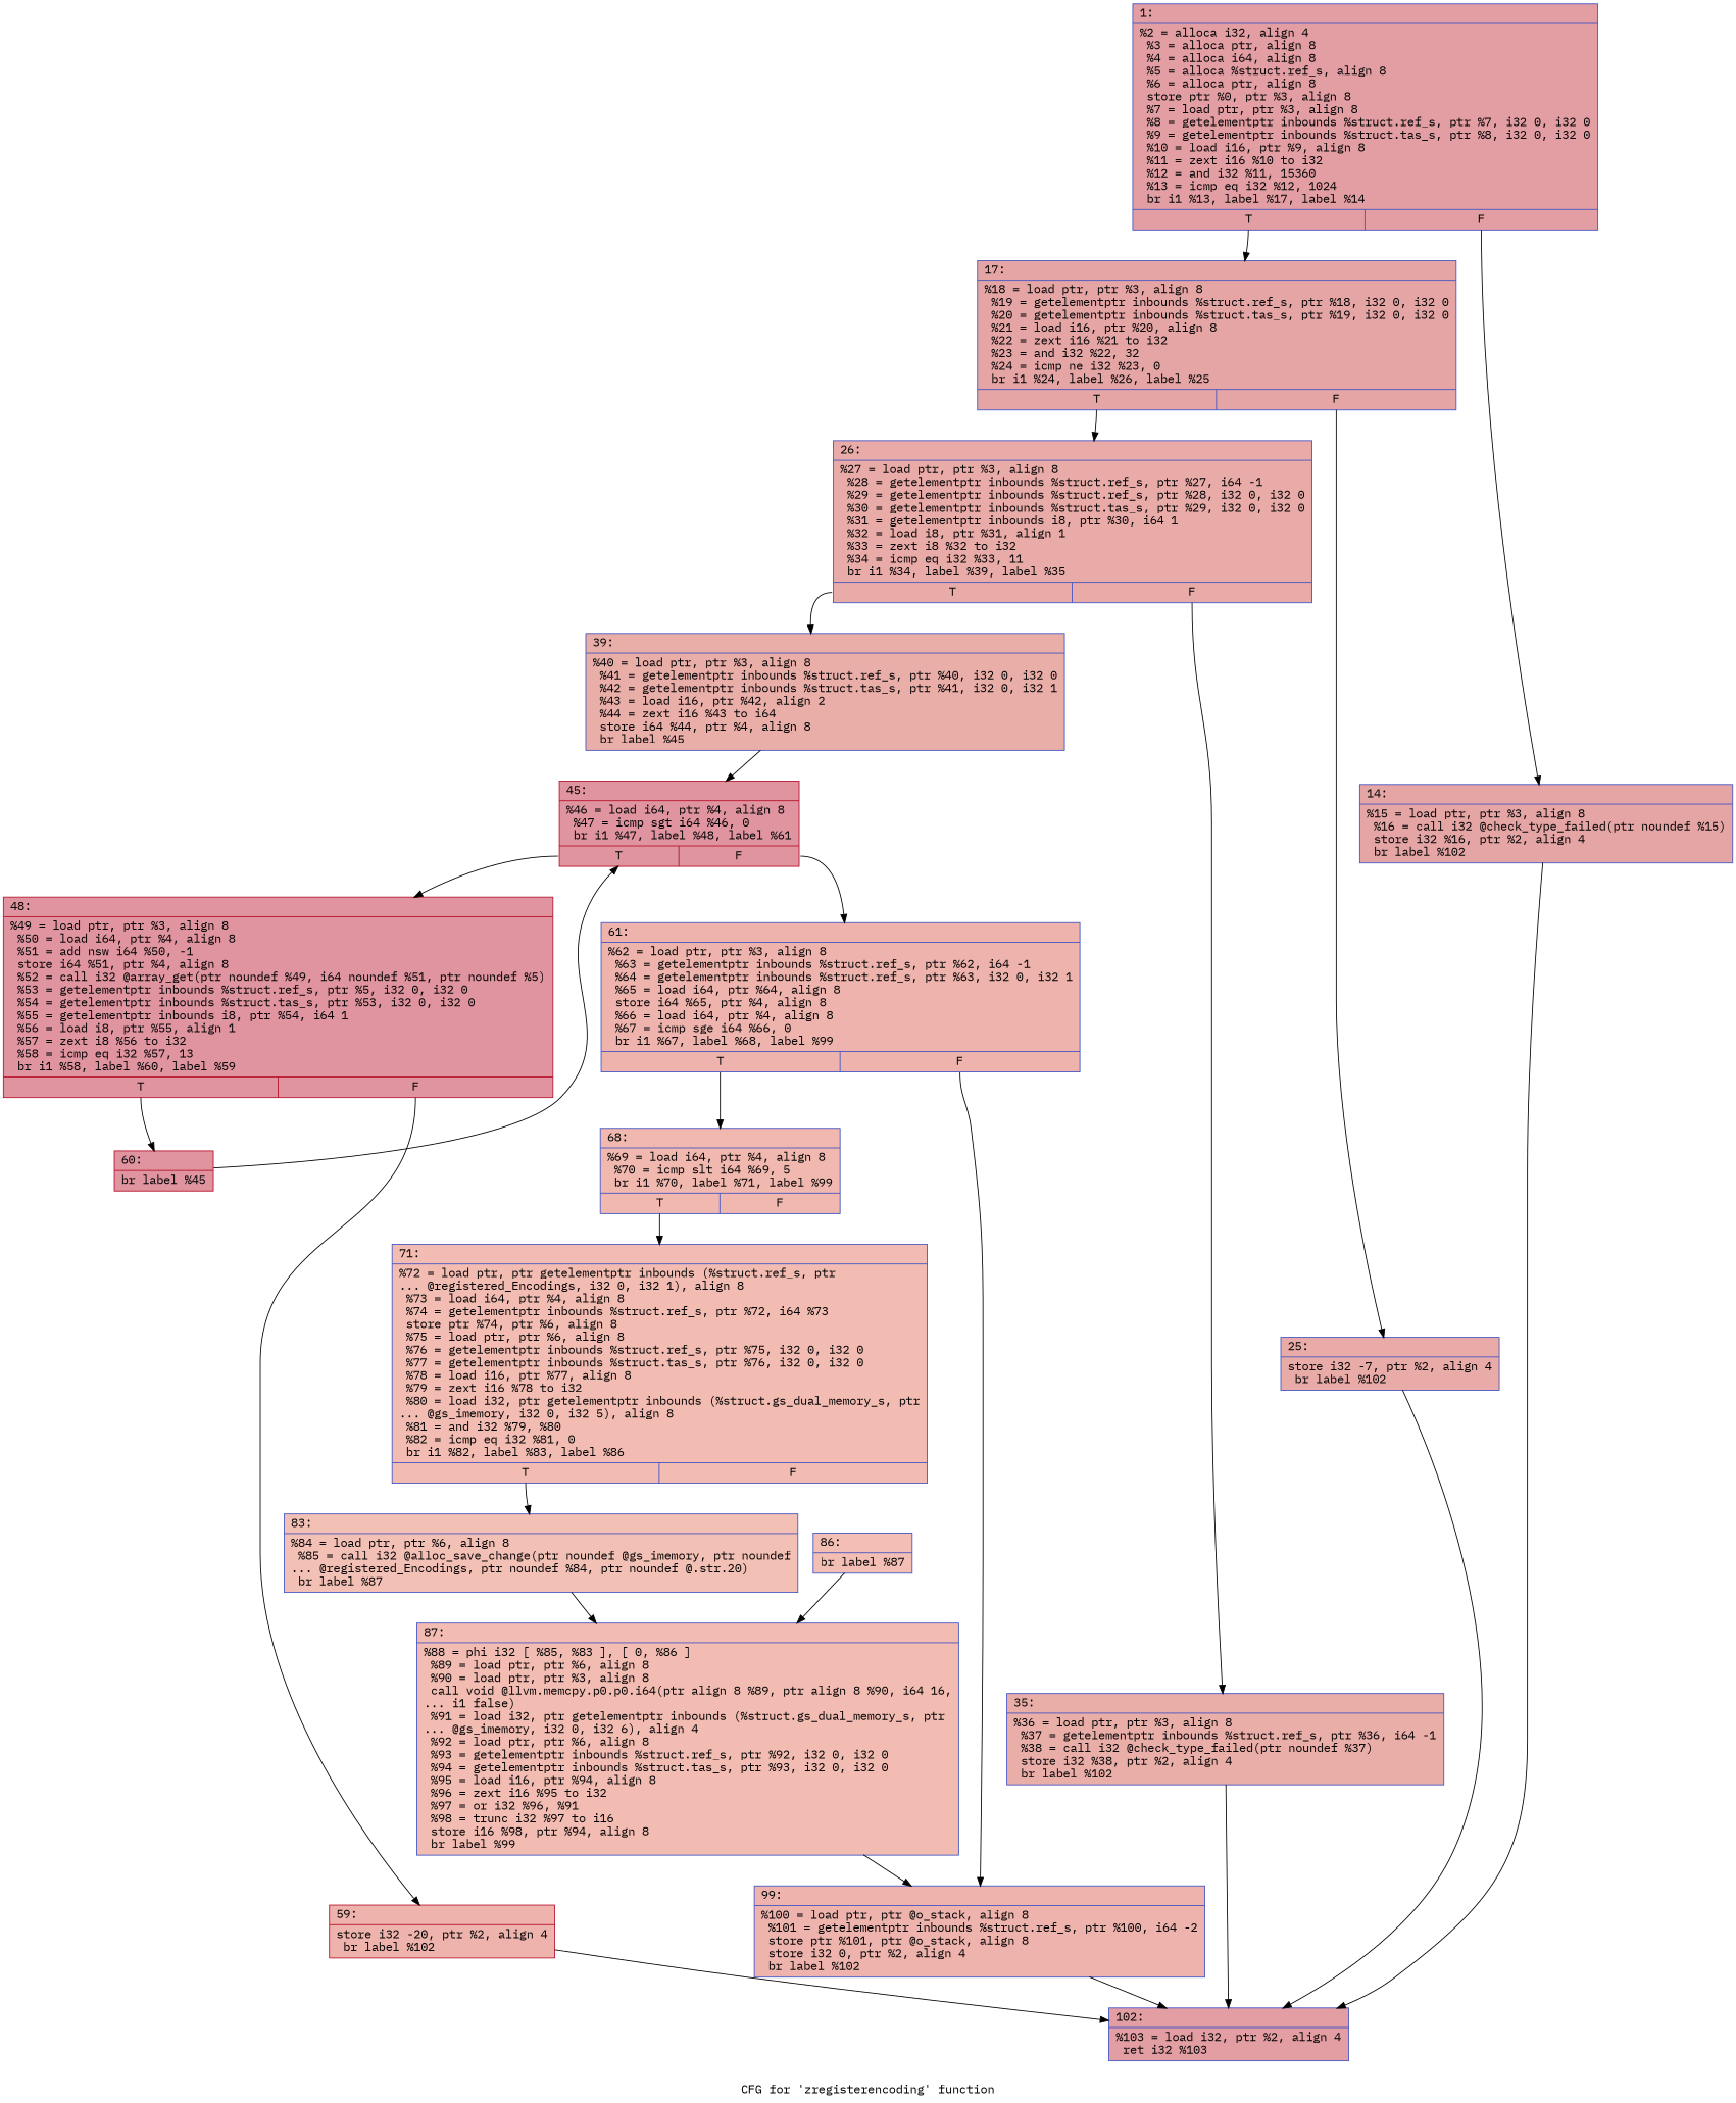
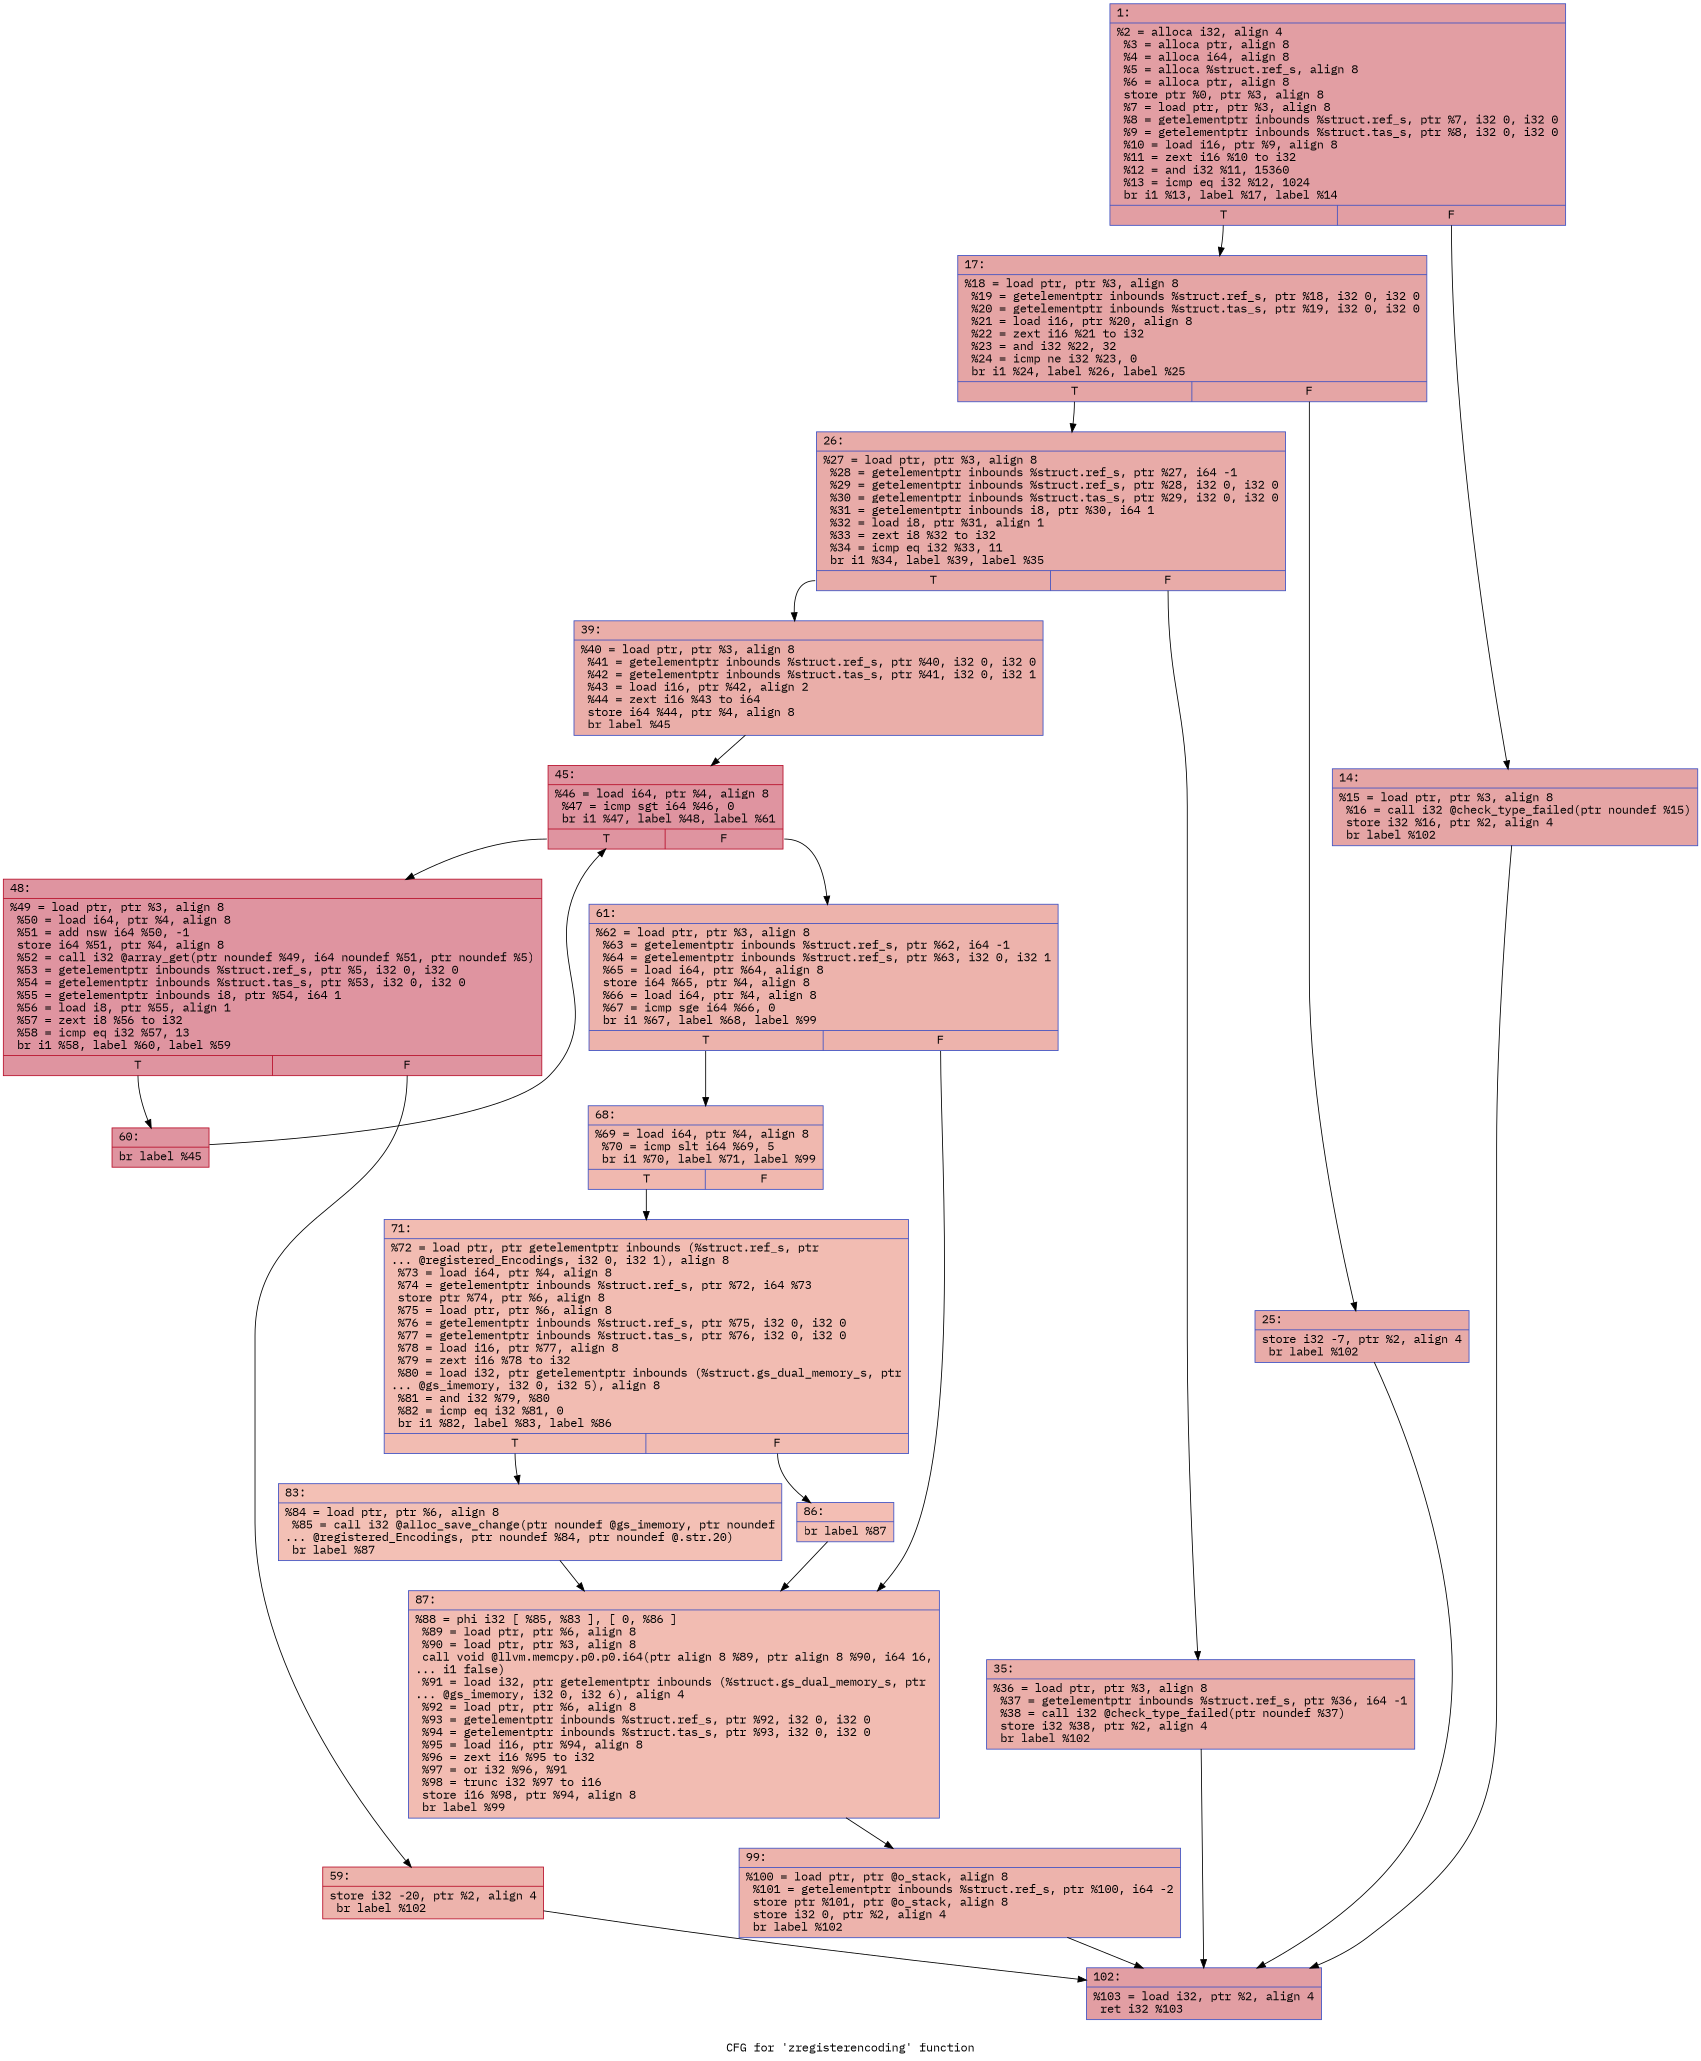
  digraph {
    fontname="IBM Plex Mono"
    label="CFG for 'zregisterencoding' function"
    node [color="#3d50c3ff" fillcolor="#b70d2870" fontname="IBM Plex Mono" shape=record style=filled]
    edge [fontname="IBM Plex Mono"]
    n1 [fillcolor="#be242e70" label="{1:\l|  %2 = alloca i32, align 4\l  %3 = alloca ptr, align 8\l  %4 = alloca i64, align 8\l  %5 = alloca %struct.ref_s, align 8\l  %6 = alloca ptr, align 8\l  store ptr %0, ptr %3, align 8\l  %7 = load ptr, ptr %3, align 8\l  %8 = getelementptr inbounds %struct.ref_s, ptr %7, i32 0, i32 0\l  %9 = getelementptr inbounds %struct.tas_s, ptr %8, i32 0, i32 0\l  %10 = load i16, ptr %9, align 8\l  %11 = zext i16 %10 to i32\l  %12 = and i32 %11, 15360\l  %13 = icmp eq i32 %12, 1024\l  br i1 %13, label %17, label %14\l|{<s0>T|<s1>F}}"]
    n2 [fillcolor="#c5333470" label="{17:\l|  %18 = load ptr, ptr %3, align 8\l  %19 = getelementptr inbounds %struct.ref_s, ptr %18, i32 0, i32 0\l  %20 = getelementptr inbounds %struct.tas_s, ptr %19, i32 0, i32 0\l  %21 = load i16, ptr %20, align 8\l  %22 = zext i16 %21 to i32\l  %23 = and i32 %22, 32\l  %24 = icmp ne i32 %23, 0\l  br i1 %24, label %26, label %25\l|{<s0>T|<s1>F}}"]
    n3 [fillcolor="#c5333470" label="{14:\l|  %15 = load ptr, ptr %3, align 8\l  %16 = call i32 @check_type_failed(ptr noundef %15)\l  store i32 %16, ptr %2, align 4\l  br label %102\l}"]
    n4 [fillcolor="#cc403a70" label="{26:\l|  %27 = load ptr, ptr %3, align 8\l  %28 = getelementptr inbounds %struct.ref_s, ptr %27, i64 -1\l  %29 = getelementptr inbounds %struct.ref_s, ptr %28, i32 0, i32 0\l  %30 = getelementptr inbounds %struct.tas_s, ptr %29, i32 0, i32 0\l  %31 = getelementptr inbounds i8, ptr %30, i64 1\l  %32 = load i8, ptr %31, align 1\l  %33 = zext i8 %32 to i32\l  %34 = icmp eq i32 %33, 11\l  br i1 %34, label %39, label %35\l|{<s0>T|<s1>F}}"]
    n5 [fillcolor="#cc403a70" label="{25:\l|  store i32 -7, ptr %2, align 4\l  br label %102\l}"]
    n6 [fillcolor="#be242e70" label="{102:\l|  %103 = load i32, ptr %2, align 4\l  ret i32 %103\l}"]
    n7 [fillcolor="#d0473d70" label="{39:\l|  %40 = load ptr, ptr %3, align 8\l  %41 = getelementptr inbounds %struct.ref_s, ptr %40, i32 0, i32 0\l  %42 = getelementptr inbounds %struct.tas_s, ptr %41, i32 0, i32 1\l  %43 = load i16, ptr %42, align 2\l  %44 = zext i16 %43 to i64\l  store i64 %44, ptr %4, align 8\l  br label %45\l}"]
    n8 [fillcolor="#d0473d70" label="{35:\l|  %36 = load ptr, ptr %3, align 8\l  %37 = getelementptr inbounds %struct.ref_s, ptr %36, i64 -1\l  %38 = call i32 @check_type_failed(ptr noundef %37)\l  store i32 %38, ptr %2, align 4\l  br label %102\l}"]
    n9 [color="#b70d28ff" label="{45:\l|  %46 = load i64, ptr %4, align 8\l  %47 = icmp sgt i64 %46, 0\l  br i1 %47, label %48, label %61\l|{<s0>T|<s1>F}}"]
    n10 [color="#b70d28ff" label="{48:\l|  %49 = load ptr, ptr %3, align 8\l  %50 = load i64, ptr %4, align 8\l  %51 = add nsw i64 %50, -1\l  store i64 %51, ptr %4, align 8\l  %52 = call i32 @array_get(ptr noundef %49, i64 noundef %51, ptr noundef %5)\l  %53 = getelementptr inbounds %struct.ref_s, ptr %5, i32 0, i32 0\l  %54 = getelementptr inbounds %struct.tas_s, ptr %53, i32 0, i32 0\l  %55 = getelementptr inbounds i8, ptr %54, i64 1\l  %56 = load i8, ptr %55, align 1\l  %57 = zext i8 %56 to i32\l  %58 = icmp eq i32 %57, 13\l  br i1 %58, label %60, label %59\l|{<s0>T|<s1>F}}"]
    n11 [fillcolor="#d6524470" label="{61:\l|  %62 = load ptr, ptr %3, align 8\l  %63 = getelementptr inbounds %struct.ref_s, ptr %62, i64 -1\l  %64 = getelementptr inbounds %struct.ref_s, ptr %63, i32 0, i32 1\l  %65 = load i64, ptr %64, align 8\l  store i64 %65, ptr %4, align 8\l  %66 = load i64, ptr %4, align 8\l  %67 = icmp sge i64 %66, 0\l  br i1 %67, label %68, label %99\l|{<s0>T|<s1>F}}"]
    n12 [color="#b70d28ff" label="{60:\l|  br label %45\l}"]
    n13 [color="#b70d28ff" fillcolor="#d6524470" label="{59:\l|  store i32 -20, ptr %2, align 4\l  br label %102\l}"]
    n14 [fillcolor="#dc5d4a70" label="{68:\l|  %69 = load i64, ptr %4, align 8\l  %70 = icmp slt i64 %69, 5\l  br i1 %70, label %71, label %99\l|{<s0>T|<s1>F}}"]
    n15 [fillcolor="#d6524470" label="{99:\l|  %100 = load ptr, ptr @o_stack, align 8\l  %101 = getelementptr inbounds %struct.ref_s, ptr %100, i64 -2\l  store ptr %101, ptr @o_stack, align 8\l  store i32 0, ptr %2, align 4\l  br label %102\l}"]
    n16 [fillcolor="#e1675170" label="{71:\l|  %72 = load ptr, ptr getelementptr inbounds (%struct.ref_s, ptr\l... @registered_Encodings, i32 0, i32 1), align 8\l  %73 = load i64, ptr %4, align 8\l  %74 = getelementptr inbounds %struct.ref_s, ptr %72, i64 %73\l  store ptr %74, ptr %6, align 8\l  %75 = load ptr, ptr %6, align 8\l  %76 = getelementptr inbounds %struct.ref_s, ptr %75, i32 0, i32 0\l  %77 = getelementptr inbounds %struct.tas_s, ptr %76, i32 0, i32 0\l  %78 = load i16, ptr %77, align 8\l  %79 = zext i16 %78 to i32\l  %80 = load i32, ptr getelementptr inbounds (%struct.gs_dual_memory_s, ptr\l... @gs_imemory, i32 0, i32 5), align 8\l  %81 = and i32 %79, %80\l  %82 = icmp eq i32 %81, 0\l  br i1 %82, label %83, label %86\l|{<s0>T|<s1>F}}"]
    n17 [fillcolor="#e5705870" label="{83:\l|  %84 = load ptr, ptr %6, align 8\l  %85 = call i32 @alloc_save_change(ptr noundef @gs_imemory, ptr noundef\l... @registered_Encodings, ptr noundef %84, ptr noundef @.str.20)\l  br label %87\l}"]
    n18 [fillcolor="#e36c5570" label="{86:\l|  br label %87\l}"]
    n19 [fillcolor="#e1675170" label="{87:\l|  %88 = phi i32 [ %85, %83 ], [ 0, %86 ]\l  %89 = load ptr, ptr %6, align 8\l  %90 = load ptr, ptr %3, align 8\l  call void @llvm.memcpy.p0.p0.i64(ptr align 8 %89, ptr align 8 %90, i64 16,\l... i1 false)\l  %91 = load i32, ptr getelementptr inbounds (%struct.gs_dual_memory_s, ptr\l... @gs_imemory, i32 0, i32 6), align 4\l  %92 = load ptr, ptr %6, align 8\l  %93 = getelementptr inbounds %struct.ref_s, ptr %92, i32 0, i32 0\l  %94 = getelementptr inbounds %struct.tas_s, ptr %93, i32 0, i32 0\l  %95 = load i16, ptr %94, align 8\l  %96 = zext i16 %95 to i32\l  %97 = or i32 %96, %91\l  %98 = trunc i32 %97 to i16\l  store i16 %98, ptr %94, align 8\l  br label %99\l}"]
    n1 -> n2 [tailport=s0]
    n1 -> n3 [tailport=s1]
    n2 -> n4 [tailport=s0]
    n2 -> n5 [tailport=s1]
    n3 -> n6
    n4 -> n7 [tailport=s0]
    n4 -> n8 [tailport=s1]
    n5 -> n6
    n7 -> n9
    n8 -> n6
    n9 -> n10 [tailport=s0]
    n9 -> n11 [tailport=s1]
    n10 -> n12 [tailport=s0]
    n10 -> n13 [tailport=s1]
    n11 -> n14 [tailport=s0]
-   n11 -> n15 [tailport=s1]
+   n11 -> n19 [tailport=s1]
    n12 -> n9
    n13 -> n6
    n14 -> n16 [tailport=s0]
    n15 -> n6
    n16 -> n17 [tailport=s0]
+   n16 -> n18 [tailport=s1]
    n17 -> n19
    n18 -> n19
    n19 -> n15
  }
